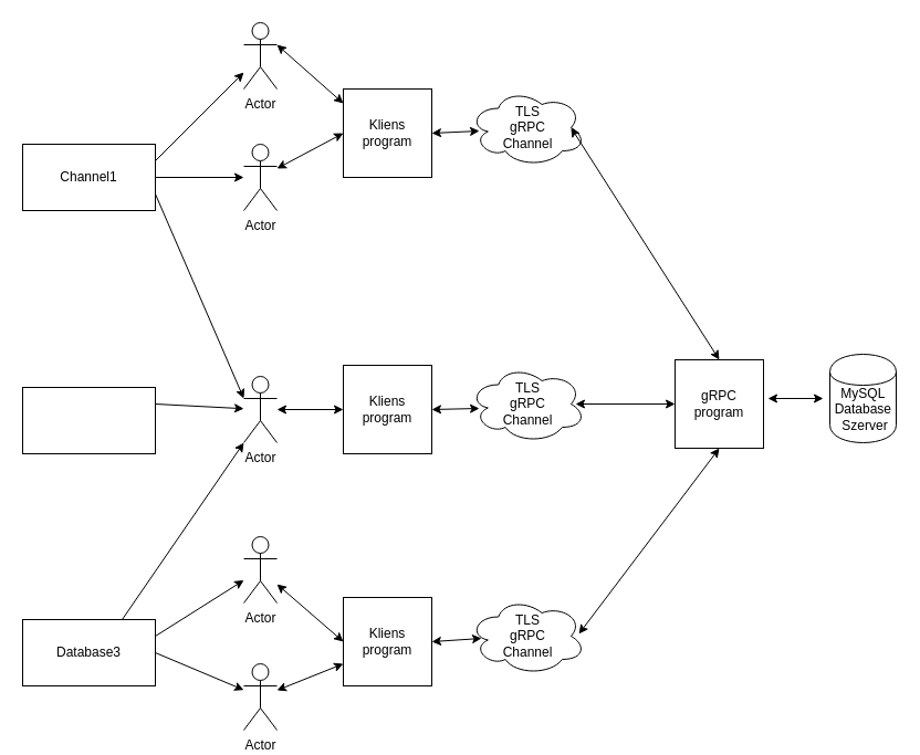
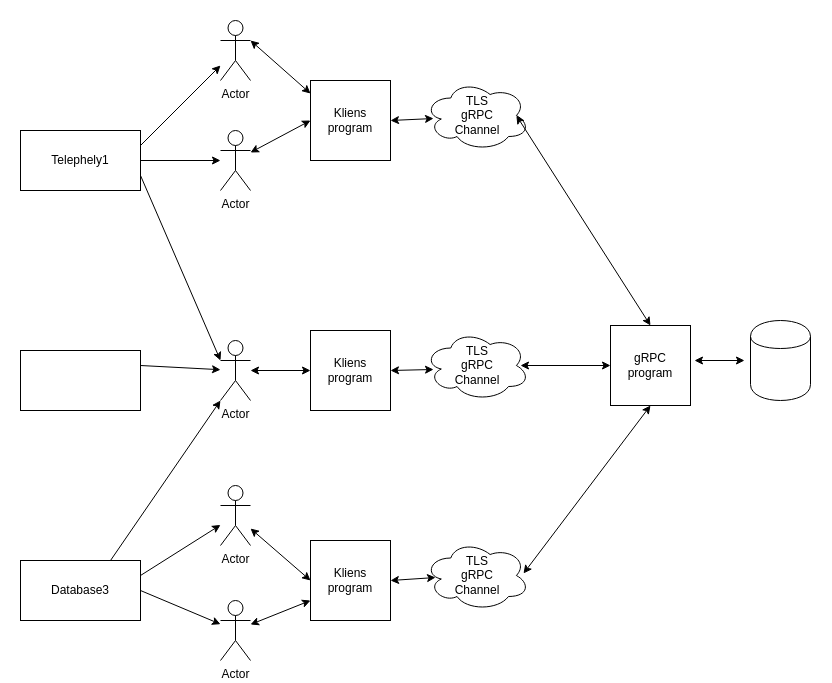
  <mxCell id="0" />
  <mxCell id="1" parent="0" />
  <mxCell id="2" value="Actor" style="shape=umlActor;verticalLabelPosition=bottom;labelBackgroundColor=#ffffff;verticalAlign=top;html=1;outlineConnect=0;" vertex="1" parent="1"><mxGeometry x="220" y="20" width="30" height="60" as="geometry" /></mxCell>
  <mxCell id="3" value="Actor" style="shape=umlActor;verticalLabelPosition=bottom;labelBackgroundColor=#ffffff;verticalAlign=top;html=1;outlineConnect=0;" vertex="1" parent="1"><mxGeometry x="220" y="130" width="30" height="60" as="geometry" /></mxCell>
  <mxCell id="4" value="Actor" style="shape=umlActor;verticalLabelPosition=bottom;labelBackgroundColor=#ffffff;verticalAlign=top;html=1;outlineConnect=0;" vertex="1" parent="1"><mxGeometry x="220" y="340" width="30" height="60" as="geometry" /></mxCell>
  <mxCell id="5" value="Actor" style="shape=umlActor;verticalLabelPosition=bottom;labelBackgroundColor=#ffffff;verticalAlign=top;html=1;outlineConnect=0;" vertex="1" parent="1"><mxGeometry x="220" y="485" width="30" height="60" as="geometry" /></mxCell>
  <mxCell id="6" value="Actor" style="shape=umlActor;verticalLabelPosition=bottom;labelBackgroundColor=#ffffff;verticalAlign=top;html=1;outlineConnect=0;" vertex="1" parent="1"><mxGeometry x="220" y="600" width="30" height="60" as="geometry" /></mxCell>
  <mxCell id="7" value="" style="rounded=0;whiteSpace=wrap;html=1;" vertex="1" parent="1"><mxGeometry x="20" y="130" width="120" height="60" as="geometry" /></mxCell>
  <mxCell id="8" value="" style="rounded=0;whiteSpace=wrap;html=1;" vertex="1" parent="1"><mxGeometry x="20" y="350" width="120" height="60" as="geometry" /></mxCell>
  <mxCell id="9" value="" style="rounded=0;whiteSpace=wrap;html=1;" vertex="1" parent="1"><mxGeometry x="20" y="560" width="120" height="60" as="geometry" /></mxCell>
- <mxCell id="10" value="Channel1" style="text;html=1;strokeColor=none;fillColor=none;align=center;verticalAlign=middle;whiteSpace=wrap;rounded=0;" vertex="1" parent="1"><mxGeometry x="60" y="150" width="40" height="20" as="geometry" /></mxCell>
+ <mxCell id="10" value="Telephely1" style="text;html=1;strokeColor=none;fillColor=none;align=center;verticalAlign=middle;whiteSpace=wrap;rounded=0;" vertex="1" parent="1"><mxGeometry x="60" y="150" width="40" height="20" as="geometry" /></mxCell>
  <mxCell id="11" value="Database3" style="text;html=1;strokeColor=none;fillColor=none;align=center;verticalAlign=middle;whiteSpace=wrap;rounded=0;" vertex="1" parent="1"><mxGeometry x="60" y="580" width="40" height="20" as="geometry" /></mxCell>
  <mxCell id="12" value="" style="endArrow=classic;html=1;exitX=1;exitY=0.25;exitDx=0;exitDy=0;" edge="1" parent="1" source="7" target="2"><mxGeometry width="50" height="50" relative="1" as="geometry"><mxPoint x="150" y="140" as="sourcePoint" /><mxPoint x="200" y="90" as="targetPoint" /></mxGeometry></mxCell>
  <mxCell id="13" value="" style="endArrow=classic;html=1;exitX=1;exitY=0.25;exitDx=0;exitDy=0;" edge="1" parent="1" source="8" target="4"><mxGeometry width="50" height="50" relative="1" as="geometry"><mxPoint x="400" y="410" as="sourcePoint" /><mxPoint x="450" y="360" as="targetPoint" /></mxGeometry></mxCell>
  <mxCell id="14" value="" style="endArrow=classic;html=1;exitX=1;exitY=0.5;exitDx=0;exitDy=0;" edge="1" parent="1" source="7" target="3"><mxGeometry width="50" height="50" relative="1" as="geometry"><mxPoint x="400" y="410" as="sourcePoint" /><mxPoint x="450" y="360" as="targetPoint" /></mxGeometry></mxCell>
  <mxCell id="15" value="" style="endArrow=classic;html=1;exitX=1;exitY=0.25;exitDx=0;exitDy=0;" edge="1" parent="1" source="9" target="5"><mxGeometry width="50" height="50" relative="1" as="geometry"><mxPoint x="150" y="570" as="sourcePoint" /><mxPoint x="200" y="520" as="targetPoint" /></mxGeometry></mxCell>
  <mxCell id="16" value="" style="endArrow=classic;html=1;exitX=1;exitY=0.5;exitDx=0;exitDy=0;" edge="1" parent="1" source="9" target="6"><mxGeometry width="50" height="50" relative="1" as="geometry"><mxPoint x="330" y="580" as="sourcePoint" /><mxPoint x="380" y="530" as="targetPoint" /></mxGeometry></mxCell>
  <mxCell id="17" value="" style="endArrow=classic;html=1;entryX=0;entryY=1;entryDx=0;entryDy=0;entryPerimeter=0;" edge="1" parent="1" target="4"><mxGeometry width="50" height="50" relative="1" as="geometry"><mxPoint x="110" y="560" as="sourcePoint" /><mxPoint x="160" y="510" as="targetPoint" /></mxGeometry></mxCell>
  <mxCell id="18" value="" style="endArrow=classic;html=1;exitX=1;exitY=0.75;exitDx=0;exitDy=0;entryX=0;entryY=0.333;entryDx=0;entryDy=0;entryPerimeter=0;" edge="1" parent="1" source="7" target="4"><mxGeometry width="50" height="50" relative="1" as="geometry"><mxPoint x="400" y="410" as="sourcePoint" /><mxPoint x="450" y="360" as="targetPoint" /></mxGeometry></mxCell>
  <mxCell id="19" value="" style="whiteSpace=wrap;html=1;aspect=fixed;" vertex="1" parent="1"><mxGeometry x="310" y="80" width="80" height="80" as="geometry" /></mxCell>
  <mxCell id="20" value="Kliens&lt;br&gt;program" style="text;html=1;strokeColor=none;fillColor=none;align=center;verticalAlign=middle;whiteSpace=wrap;rounded=0;" vertex="1" parent="1"><mxGeometry x="330" y="110" width="40" height="20" as="geometry" /></mxCell>
  <mxCell id="21" value="" style="whiteSpace=wrap;html=1;aspect=fixed;" vertex="1" parent="1"><mxGeometry x="310" y="540" width="80" height="80" as="geometry" /></mxCell>
  <mxCell id="22" value="Kliens&lt;br&gt;program" style="text;html=1;strokeColor=none;fillColor=none;align=center;verticalAlign=middle;whiteSpace=wrap;rounded=0;" vertex="1" parent="1"><mxGeometry x="330" y="570" width="40" height="20" as="geometry" /></mxCell>
  <mxCell id="23" value="" style="whiteSpace=wrap;html=1;aspect=fixed;" vertex="1" parent="1"><mxGeometry x="310" y="330" width="80" height="80" as="geometry" /></mxCell>
  <mxCell id="24" value="Kliens&lt;br&gt;program" style="text;html=1;strokeColor=none;fillColor=none;align=center;verticalAlign=middle;whiteSpace=wrap;rounded=0;" vertex="1" parent="1"><mxGeometry x="330" y="360" width="40" height="20" as="geometry" /></mxCell>
  <mxCell id="25" value="" style="ellipse;shape=cloud;whiteSpace=wrap;html=1;" vertex="1" parent="1"><mxGeometry x="424" y="80" width="105" height="70" as="geometry" /></mxCell>
  <mxCell id="26" value="" style="ellipse;shape=cloud;whiteSpace=wrap;html=1;" vertex="1" parent="1"><mxGeometry x="424" y="330" width="105" height="70" as="geometry" /></mxCell>
  <mxCell id="27" value="" style="ellipse;shape=cloud;whiteSpace=wrap;html=1;" vertex="1" parent="1"><mxGeometry x="424" y="540" width="105" height="70" as="geometry" /></mxCell>
  <mxCell id="28" value="TLS gRPC Channel" style="text;html=1;strokeColor=none;fillColor=none;align=center;verticalAlign=middle;whiteSpace=wrap;rounded=0;" vertex="1" parent="1"><mxGeometry x="456.5" y="355" width="40" height="20" as="geometry" /></mxCell>
  <mxCell id="29" value="TLS gRPC Channel" style="text;html=1;strokeColor=none;fillColor=none;align=center;verticalAlign=middle;whiteSpace=wrap;rounded=0;" vertex="1" parent="1"><mxGeometry x="456.5" y="565" width="40" height="20" as="geometry" /></mxCell>
  <mxCell id="30" value="TLS gRPC Channel" style="text;html=1;strokeColor=none;fillColor=none;align=center;verticalAlign=middle;whiteSpace=wrap;rounded=0;" vertex="1" parent="1"><mxGeometry x="456.5" y="105" width="40" height="20" as="geometry" /></mxCell>
  <mxCell id="31" value="" style="whiteSpace=wrap;html=1;aspect=fixed;" vertex="1" parent="1"><mxGeometry x="610" y="325" width="80" height="80" as="geometry" /></mxCell>
  <mxCell id="32" value="gRPC program" style="text;html=1;strokeColor=none;fillColor=none;align=center;verticalAlign=middle;whiteSpace=wrap;rounded=0;" vertex="1" parent="1"><mxGeometry x="630" y="355" width="40" height="20" as="geometry" /></mxCell>
  <mxCell id="33" value="" style="shape=cylinder;whiteSpace=wrap;html=1;boundedLbl=1;backgroundOutline=1;" vertex="1" parent="1"><mxGeometry x="750" y="320" width="60" height="80" as="geometry" /></mxCell>
- <mxCell id="34" value="MySQL&amp;nbsp;&lt;br&gt;Database&amp;nbsp;&lt;br&gt;Szerver" style="text;html=1;strokeColor=none;fillColor=none;align=center;verticalAlign=middle;whiteSpace=wrap;rounded=0;" vertex="1" parent="1"><mxGeometry x="762" y="360" width="40" height="20" as="geometry" /></mxCell>
  <mxCell id="35" value="" style="endArrow=classic;startArrow=classic;html=1;exitX=1;exitY=0.5;exitDx=0;exitDy=0;entryX=0.086;entryY=0.543;entryDx=0;entryDy=0;entryPerimeter=0;" edge="1" parent="1" source="19" target="25"><mxGeometry width="50" height="50" relative="1" as="geometry"><mxPoint x="400" y="410" as="sourcePoint" /><mxPoint x="450" y="360" as="targetPoint" /></mxGeometry></mxCell>
  <mxCell id="36" value="" style="endArrow=classic;startArrow=classic;html=1;exitX=1;exitY=0.5;exitDx=0;exitDy=0;entryX=0.086;entryY=0.557;entryDx=0;entryDy=0;entryPerimeter=0;" edge="1" parent="1" source="23" target="26"><mxGeometry width="50" height="50" relative="1" as="geometry"><mxPoint x="400" y="410" as="sourcePoint" /><mxPoint x="450" y="360" as="targetPoint" /></mxGeometry></mxCell>
  <mxCell id="37" value="" style="endArrow=classic;startArrow=classic;html=1;exitX=1;exitY=0.5;exitDx=0;exitDy=0;entryX=0.105;entryY=0.529;entryDx=0;entryDy=0;entryPerimeter=0;" edge="1" parent="1" source="21" target="27"><mxGeometry width="50" height="50" relative="1" as="geometry"><mxPoint x="400" y="410" as="sourcePoint" /><mxPoint x="450" y="360" as="targetPoint" /></mxGeometry></mxCell>
  <mxCell id="38" value="" style="endArrow=classic;startArrow=classic;html=1;exitX=0.943;exitY=0.471;exitDx=0;exitDy=0;exitPerimeter=0;entryX=0.5;entryY=1;entryDx=0;entryDy=0;" edge="1" parent="1" source="27" target="31"><mxGeometry width="50" height="50" relative="1" as="geometry"><mxPoint x="400" y="410" as="sourcePoint" /><mxPoint x="450" y="360" as="targetPoint" /></mxGeometry></mxCell>
  <mxCell id="39" value="" style="endArrow=classic;startArrow=classic;html=1;exitX=0;exitY=0.5;exitDx=0;exitDy=0;" edge="1" parent="1" source="31"><mxGeometry width="50" height="50" relative="1" as="geometry"><mxPoint x="400" y="410" as="sourcePoint" /><mxPoint x="520" y="365" as="targetPoint" /></mxGeometry></mxCell>
  <mxCell id="40" value="" style="endArrow=classic;startArrow=classic;html=1;exitX=0.875;exitY=0.5;exitDx=0;exitDy=0;exitPerimeter=0;entryX=0.5;entryY=0;entryDx=0;entryDy=0;" edge="1" parent="1" source="25" target="31"><mxGeometry width="50" height="50" relative="1" as="geometry"><mxPoint x="635" y="220" as="sourcePoint" /><mxPoint x="685" y="170" as="targetPoint" /></mxGeometry></mxCell>
  <mxCell id="41" value="" style="endArrow=classic;startArrow=classic;html=1;entryX=0;entryY=0.5;entryDx=0;entryDy=0;" edge="1" parent="1"><mxGeometry width="50" height="50" relative="1" as="geometry"><mxPoint x="694" y="360" as="sourcePoint" /><mxPoint x="744" y="360" as="targetPoint" /></mxGeometry></mxCell>
  <mxCell id="42" value="" style="endArrow=classic;startArrow=classic;html=1;exitX=0;exitY=0.5;exitDx=0;exitDy=0;" edge="1" parent="1" source="23" target="4"><mxGeometry width="50" height="50" relative="1" as="geometry"><mxPoint x="400" y="410" as="sourcePoint" /><mxPoint x="450" y="360" as="targetPoint" /></mxGeometry></mxCell>
  <mxCell id="43" value="" style="endArrow=classic;startArrow=classic;html=1;exitX=0;exitY=0.5;exitDx=0;exitDy=0;" edge="1" parent="1" source="21" target="5"><mxGeometry width="50" height="50" relative="1" as="geometry"><mxPoint x="400" y="410" as="sourcePoint" /><mxPoint x="450" y="360" as="targetPoint" /></mxGeometry></mxCell>
  <mxCell id="44" value="" style="endArrow=classic;startArrow=classic;html=1;exitX=0;exitY=0.75;exitDx=0;exitDy=0;" edge="1" parent="1" source="21" target="6"><mxGeometry width="50" height="50" relative="1" as="geometry"><mxPoint x="400" y="410" as="sourcePoint" /><mxPoint x="450" y="360" as="targetPoint" /></mxGeometry></mxCell>
  <mxCell id="45" value="" style="endArrow=classic;startArrow=classic;html=1;entryX=0;entryY=0.5;entryDx=0;entryDy=0;" edge="1" parent="1" source="3" target="19"><mxGeometry width="50" height="50" relative="1" as="geometry"><mxPoint x="350" y="260" as="sourcePoint" /><mxPoint x="400" y="210" as="targetPoint" /></mxGeometry></mxCell>
  <mxCell id="46" value="" style="endArrow=classic;startArrow=classic;html=1;exitX=1;exitY=0.333;exitDx=0;exitDy=0;exitPerimeter=0;entryX=0;entryY=0.163;entryDx=0;entryDy=0;entryPerimeter=0;" edge="1" parent="1" source="2" target="19"><mxGeometry width="50" height="50" relative="1" as="geometry"><mxPoint x="400" y="410" as="sourcePoint" /><mxPoint x="450" y="360" as="targetPoint" /></mxGeometry></mxCell>
